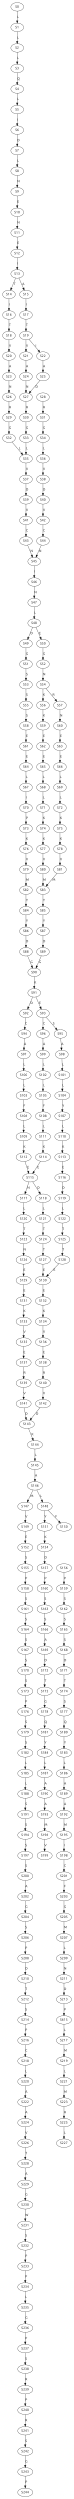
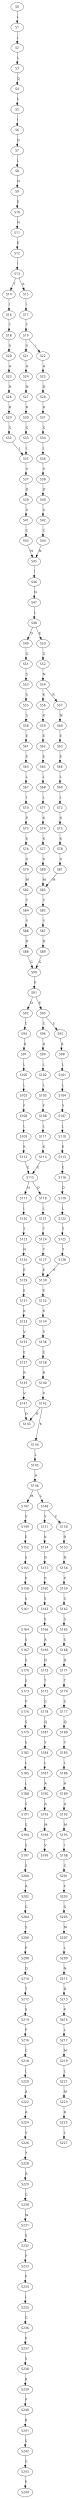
  strict digraph {
    fontname=Ubuntu
    node [fontname=Ubuntu]
    edge [fontname=Ubuntu]
    S0
    S1
    S2
    S3
    S4
    S5
    S6
    S7
    S8
    S9
    S10
    S11
    S12
    S13
    S14
    S15
    S16
    S17
    S18
    S19
    S20
    S21
    S22
    S23
    S24
    S25
    S26
    S27
    S28
    S29
    S30
    S31
    S32
    S33
    S34
    S35
    S36
    S37
    S38
    S39
    S40
    S41
    S42
    S43
    S44
    S45
    S46
    S47
    S48
    S49
    S50
    S51
    S52
    S53
    S54
    S55
    S56
    S57
    S58
    S59
    S60
    S61
    S62
    S63
    S64
    S65
    S66
    S67
    S68
    S69
    S70
    S71
    S72
    S73
    S74
    S75
    S76
    S77
    S78
    S79
    S80
    S81
    S82
    S83
    S84
    S85
    S86
    S87
    S88
    S89
    S90
    S91
    S92
    S93
    S94
    S95
    S96
    S97
    S98
    S99
    S100
    S101
    S102
    S103
    S104
    S105
    S106
    S107
    S108
    S109
    S110
    S111
    S112
    S113
    S114
    S115
    S116
    S117
    S118
    S119
    S120
    S121
    S122
    S123
    S124
    S125
    S126
    S127
    S128
    S129
    S130
    S131
    S132
    S133
    S134
    S135
    S136
    S137
    S138
    S139
    S140
    S141
    S142
    S143
    S144
    S145
    S146
    S147
    S148
    S149
    S150
    S151
    S152
+   S153
    S154
    S155
    S156
    S157
    S158
    S159
    S160
    S161
    S162
    S163
    S164
    S165
    S166
    S167
    S168
    S169
    S170
    S171
    S172
    S173
    S174
    S175
    S176
    S177
    S178
    S179
    S180
    S181
    S182
    S183
    S184
    S185
    S186
    S187
    S188
    S189
    S190
    S191
    S192
    S193
    S194
    S195
    S196
    S197
    S198
    S199
    S200
    S201
    S202
    S203
    S204
    S205
    S206
    S207
    S208
    S209
    S210
    S211
    S212
    S213
    S214
    n216 [label=S615]
    S216
    S217
    S218
    S219
    S220
    S221
    S222
    S223
    S224
    S225
    S226
    S227
    S228
    S229
    S230
    S231
    S232
    S233
    S234
    S235
    S236
    S237
    S238
    S239
    S240
    S241
    S242
    S243
    S244
    S0 -> S1 [label=L]
    S1 -> S2 [label=L]
    S2 -> S3 [label=L]
    S3 -> S4 [label=Q]
    S4 -> S5 [label=L]
    S5 -> S6 [label=I]
    S6 -> S7 [label=D]
    S7 -> S8 [label=L]
    S8 -> S9 [label=N]
    S9 -> S10 [label=E]
    S10 -> S11 [label=N]
    S11 -> S12 [label=E]
    S12 -> S13 [label=I]
    S13 -> S14 [label=T]
    S13 -> S15 [label=A]
    S14 -> S16 [label=I]
    S15 -> S17 [label=I]
    S16 -> S18 [label=T]
    S17 -> S19 [label=T]
    S18 -> S20 [label=V]
    S19 -> S21 [label=V]
    S19 -> S22 [label=I]
    S20 -> S23 [label=A]
    S21 -> S24 [label=A]
    S22 -> S25 [label=A]
    S23 -> S26 [label=N]
    S24 -> S27 [label=N]
-   S25 -> S27 [label=D]
+   S25 -> S28 [label=D]
    S26 -> S29 [label=R]
    S27 -> S30 [label=R]
    S28 -> S31 [label=R]
    S29 -> S32 [label=G]
    S30 -> S33 [label=G]
    S31 -> S34 [label=G]
    S32 -> S35 [label=L]
    S33 -> S35 [label=L]
    S34 -> S36 [label=L]
    S35 -> S37 [label=V]
    S36 -> S38 [label=V]
    S37 -> S39 [label=D]
    S38 -> S40 [label=D]
    S39 -> S41 [label=V]
    S40 -> S42 [label=V]
    S41 -> S43 [label=C]
    S42 -> S44 [label=C]
    S43 -> S45 [label=N]
    S44 -> S45 [label=N]
    S45 -> S46 [label=I]
    S46 -> S47 [label=N]
    S47 -> S48 [label=L]
    S48 -> S49 [label=D]
    S48 -> S50 [label=E]
    S49 -> S51 [label=G]
    S50 -> S52 [label=G]
    S51 -> S53 [label=S]
    S52 -> S54 [label=N]
    S53 -> S55 [label=S]
    S54 -> S56 [label=K]
    S54 -> S57 [label=R]
    S55 -> S58 [label=S]
    S56 -> S59 [label=K]
    S57 -> S60 [label=N]
    S58 -> S61 [label=E]
    S59 -> S62 [label=E]
    S60 -> S63 [label=E]
    S61 -> S64 [label=E]
    S62 -> S65 [label=E]
    S63 -> S66 [label=E]
    S64 -> S67 [label=L]
    S65 -> S68 [label=L]
    S66 -> S69 [label=L]
    S67 -> S70 [label=I]
    S68 -> S71 [label=L]
    S69 -> S72 [label=L]
    S70 -> S73 [label=P]
    S71 -> S74 [label=K]
    S72 -> S75 [label=K]
    S73 -> S76 [label=K]
    S74 -> S77 [label=K]
    S75 -> S78 [label=K]
    S76 -> S79 [label=V]
    S77 -> S80 [label=V]
    S78 -> S81 [label=V]
    S79 -> S82 [label=M]
    S80 -> S83 [label=M]
    S81 -> S83 [label=M]
    S82 -> S84 [label=Y]
    S83 -> S85 [label=Y]
    S84 -> S86 [label=Y]
    S85 -> S87 [label=Y]
    S86 -> S88 [label=D]
    S87 -> S89 [label=D]
    S88 -> S90 [label=G]
    S89 -> S90 [label=G]
    S90 -> S91 [label=K]
    S91 -> S92 [label=D]
    S91 -> S93 [label=E]
    S92 -> S94 [label=C]
    S93 -> S95 [label=S]
    S93 -> S96 [label=C]
    S94 -> S97 [label=A]
    S95 -> S98 [label=A]
    S96 -> S99 [label=A]
    S97 -> S100 [label=L]
    S98 -> S101 [label=L]
    S99 -> S102 [label=L]
    S100 -> S103 [label=L]
    S101 -> S104 [label=L]
    S102 -> S105 [label=L]
    S103 -> S106 [label=F]
    S104 -> S107 [label=Y]
    S105 -> S108 [label=F]
    S106 -> S109 [label=L]
    S107 -> S110 [label=L]
    S108 -> S111 [label=L]
    S109 -> S112 [label=K]
    S110 -> S113 [label=K]
    S111 -> S114 [label=K]
    S112 -> S115 [label=E]
    S113 -> S116 [label=E]
    S114 -> S115 [label=E]
    S115 -> S117 [label=N]
    S115 -> S118 [label=D]
    S116 -> S119 [label=D]
    S117 -> S120 [label=L]
    S118 -> S121 [label=L]
    S119 -> S122 [label=L]
    S120 -> S123 [label=T]
    S121 -> S124 [label=T]
    S122 -> S125 [label=T]
    S123 -> S126 [label=N]
    S124 -> S127 [label=T]
    S125 -> S128 [label=T]
    S126 -> S129 [label=E]
    S127 -> S130 [label=E]
    S128 -> S130 [label=E]
    S129 -> S131 [label=E]
    S130 -> S132 [label=E]
    S131 -> S133 [label=K]
    S132 -> S134 [label=K]
    S133 -> S135 [label=V]
    S134 -> S136 [label=V]
    S135 -> S137 [label=E]
    S136 -> S138 [label=E]
    S137 -> S139 [label=R]
    S138 -> S140 [label=R]
    S139 -> S141 [label=V]
    S140 -> S142 [label=V]
    S141 -> S143 [label=D]
    S142 -> S143 [label=D]
-   S143 -> S144 [label=K]
+   S142 -> S144 [label=K]
    S144 -> S145 [label=L]
    S145 -> S146 [label=A]
    S146 -> S147 [label=M]
    S146 -> S148 [label=L]
    S147 -> S149 [label=V]
    S148 -> S150 [label=F]
    S148 -> S151 [label=Y]
    S149 -> S152 [label=E]
+   S150 -> S153 [label=R]
    S151 -> S154 [label=K]
    S152 -> S155 [label=S]
+   S153 -> S156 [label=N]
    S154 -> S157 [label=D]
    S155 -> S158 [label=P]
    S156 -> S159 [label=P]
    S157 -> S160 [label=P]
    S158 -> S161 [label=S]
    S159 -> S162 [label=S]
    S160 -> S163 [label=S]
-   S161 -> S164 [label=S]
    S162 -> S165 [label=S]
    S163 -> S166 [label=S]
    S164 -> S167 [label=S]
    S165 -> S168 [label=S]
    S166 -> S169 [label=A]
    S167 -> S170 [label=S]
    S168 -> S171 [label=D]
    S169 -> S172 [label=D]
    S170 -> S173 [label=S]
    S171 -> S174 [label=T]
    S172 -> S175 [label=T]
    S173 -> S176 [label=P]
    S174 -> S177 [label=S]
    S175 -> S178 [label=G]
    S176 -> S179 [label=S]
    S177 -> S180 [label=Q]
    S178 -> S181 [label=Q]
    S179 -> S182 [label=S]
    S180 -> S183 [label=Y]
    S181 -> S184 [label=Y]
    S182 -> S185 [label=L]
    S183 -> S186 [label=L]
    S184 -> S187 [label=L]
    S185 -> S188 [label=L]
    S186 -> S189 [label=A]
    S187 -> S190 [label=A]
    S188 -> S191 [label=S]
    S189 -> S192 [label=A]
    S190 -> S193 [label=A]
    S191 -> S194 [label=S]
    S192 -> S195 [label=M]
    S193 -> S196 [label=M]
    S194 -> S197 [label=S]
    S195 -> S198 [label=I]
    S196 -> S199 [label=V]
    S197 -> S200 [label=S]
    S198 -> S201 [label=C]
    S200 -> S202 [label=A]
    S201 -> S203 [label=F]
    S202 -> S204 [label=G]
    S203 -> S205 [label=G]
    S204 -> S206 [label=S]
    S205 -> S207 [label=M]
    S206 -> S208 [label=P]
    S207 -> S209 [label=L]
    S208 -> S210 [label=D]
    S209 -> S211 [label=N]
    S210 -> S212 [label=T]
    S211 -> S213 [label=D]
    S212 -> S214 [label=S]
    S213 -> n216 [label=P]
    S214 -> S216 [label=P]
    n216 -> S217 [label=L]
    S216 -> S218 [label=C]
    S217 -> S219 [label=M]
    S218 -> S220 [label=L]
    S219 -> S221 [label=L]
    S220 -> S222 [label=A]
    S221 -> S223 [label=M]
    S222 -> S224 [label=A]
    S223 -> S225 [label=R]
    S224 -> S226 [label=V]
    S225 -> S227 [label=L]
    S226 -> S228 [label=T]
    S228 -> S229 [label=A]
    S229 -> S230 [label=G]
    S230 -> S231 [label=W]
    S231 -> S232 [label=S]
    S232 -> S233 [label=P]
    S233 -> S234 [label=P]
    S234 -> S235 [label=L]
    S235 -> S236 [label=G]
    S236 -> S237 [label=P]
    S237 -> S238 [label=S]
    S238 -> S239 [label=R]
    S239 -> S240 [label=P]
    S240 -> S241 [label=R]
    S241 -> S242 [label=S]
    S242 -> S243 [label=G]
    S243 -> S244 [label=P]
  }
